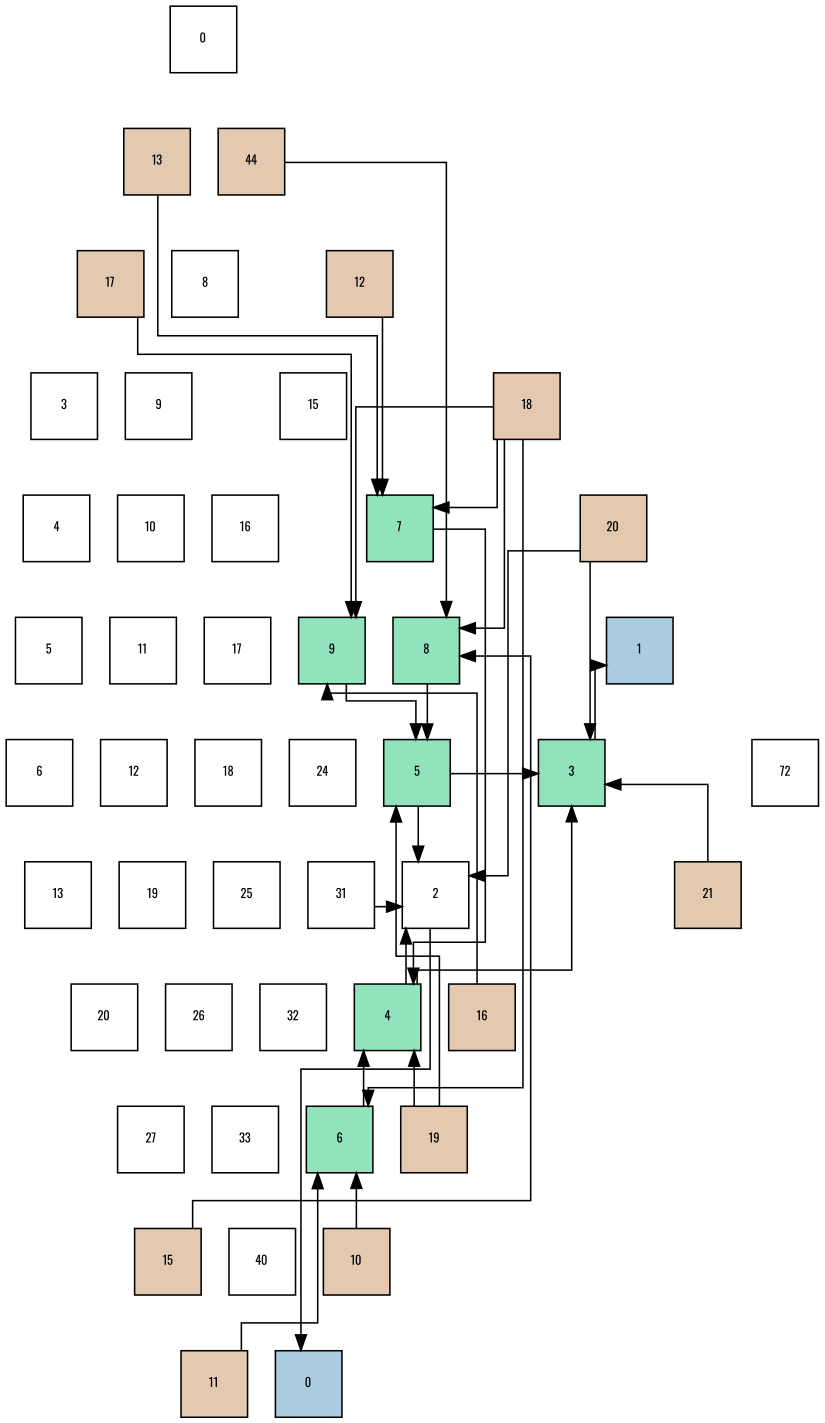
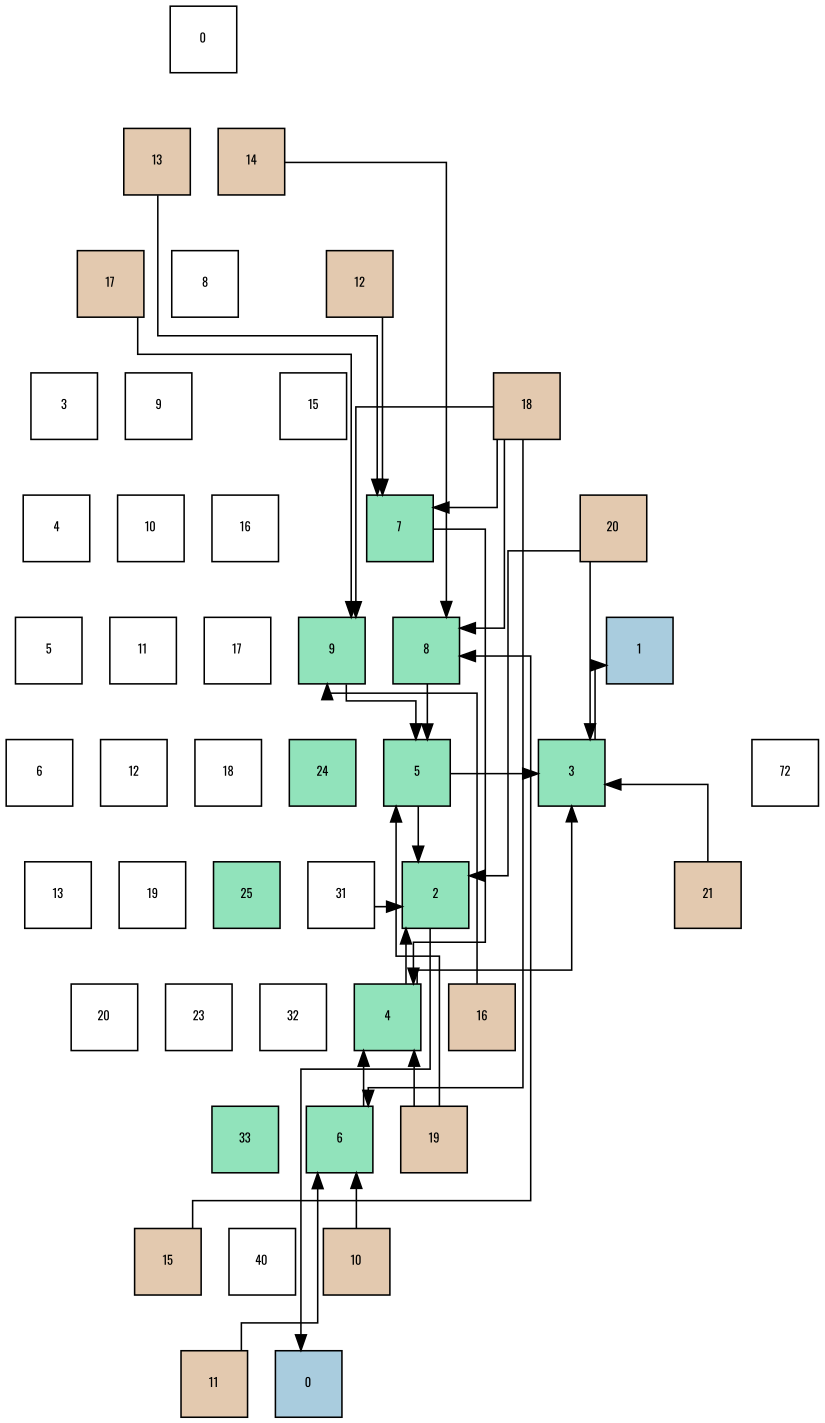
  digraph {
    fontname=Oswald
    rank=same
    rankdir=TB
    splines=ortho
    node [fillcolor="#ffffff" fixedsize=true fontname=Oswald fontsize=8 shape=square style=filled]
    edge [constraint=true fontname=Oswald style=invis]
    n1 [label=0 width=0.6]
    n2 [fillcolor="#e3c9af" label=13 width=0.6]
-   n3 [fillcolor="#e3c9af" label=44 width=0.6]
+   n3 [fillcolor="#e3c9af" label=14 width=0.6]
    n4 [fillcolor="#e3c9af" label=17 width=0.6]
    n5 [label=8 width=0.6]
    n6 [fillcolor="#91e3bb" label=7 width=0.6]
    n7 [fillcolor="#e3c9af" label=12 width=0.6]
    n8 [fillcolor="#91e3bb" label=8 width=0.6]
    n9 [label=3 width=0.6]
    n10 [label=9 width=0.6]
    n11 [fillcolor="#91e3bb" label=9 width=0.6]
    n12 [label=15 width=0.6]
    n13 [fillcolor="#91e3bb" label=4 width=0.6]
    n14 [label=4 width=0.6]
    n15 [label=10 width=0.6]
    n16 [label=16 width=0.6]
-   n17 [label=24 width=0.6]
+   n17 [fillcolor="#91e3bb" label=24 width=0.6]
    n18 [fillcolor="#91e3bb" label=5 width=0.6]
    n19 [label=5 width=0.6]
    n20 [label=11 width=0.6]
    n21 [label=17 width=0.6]
    n22 [label=6 width=0.6]
    n23 [label=12 width=0.6]
    n24 [label=18 width=0.6]
    n25 [label=13 width=0.6]
    n26 [label=19 width=0.6]
    n27 [label=20 width=0.6]
    n28 [fillcolor="#e3c9af" label=18 width=0.6]
    n29 [fillcolor="#91e3bb" label=3 width=0.6]
-   n30 [label=25 width=0.6]
-   n31 [label=26 width=0.6]
-   n32 [label=27 width=0.6]
+   n30 [fillcolor="#91e3bb" label=25 width=0.6]
+   n31 [label=23 width=0.6]
    n33 [fillcolor="#e3c9af" label=20 width=0.6]
    n34 [fillcolor="#91e3bb" label=6 width=0.6]
    n35 [label=31 width=0.6]
    n36 [label=32 width=0.6]
-   n37 [label=33 width=0.6]
+   n37 [fillcolor="#91e3bb" label=33 width=0.6]
    n38 [fillcolor="#e3c9af" label=15 width=0.6]
    n39 [fillcolor="#a9ccde" label=1 width=0.6]
-   n40 [label=2 width=0.6]
+   n40 [fillcolor="#91e3bb" label=2 width=0.6]
    n41 [label=40 width=0.6]
    n42 [fillcolor="#e3c9af" label=10 width=0.6]
    n43 [fillcolor="#e3c9af" label=19 width=0.6]
    n44 [fillcolor="#e3c9af" label=11 width=0.6]
    n45 [label=72 width=0.6]
    n46 [fillcolor="#e3c9af" label=21 width=0.6]
    n47 [fillcolor="#e3c9af" label=16 width=0.6]
    n48 [fillcolor="#a9ccde" label=0 width=0.6]
    n1 -> n2
    n1 -> n3
    n2 -> n4
    n2 -> n5
    n2 -> n6 [constraint=false style=vis]
    n3 -> n5
    n3 -> n7
    n3 -> n8 [constraint=false style=vis]
    n4 -> n9
    n4 -> n10
    n4 -> n11 [constraint=false style=vis]
    n5 -> n10
    n5 -> n12
    n6 -> n8
    n6 -> n11
    n6 -> n13 [constraint=false style=vis]
    n7 -> n6 [constraint=false style=vis]
    n7 -> n12
    n7 -> n28
    n8 -> n18 [constraint=false style=vis]
    n8 -> n18
    n8 -> n29
    n9 -> n14
    n9 -> n15
    n10 -> n15
    n10 -> n16
    n11 -> n17
    n11 -> n18 [constraint=false style=vis]
    n11 -> n18
    n12 -> n6
    n12 -> n16
    n13 -> n29 [constraint=false style=vis]
    n13 -> n34
    n13 -> n40 [constraint=false style=vis]
    n13 -> n43
    n14 -> n19
    n14 -> n20
    n15 -> n20
    n15 -> n21
    n16 -> n11
    n16 -> n21
    n17 -> n30
    n17 -> n35
    n18 -> n29 [constraint=false style=vis]
    n18 -> n35
    n18 -> n40 [constraint=false style=vis]
    n18 -> n40
    n19 -> n22
    n19 -> n23
    n20 -> n23
    n20 -> n24
    n21 -> n17
    n21 -> n24
    n22 -> n25
    n23 -> n25
    n23 -> n26
    n24 -> n26
    n24 -> n30
    n25 -> n27
    n26 -> n27
    n26 -> n31
-   n27 -> n32
    n28 -> n6 [constraint=false style=vis]
    n28 -> n6
    n28 -> n8 [constraint=false style=vis]
    n28 -> n11 [constraint=false style=vis]
    n28 -> n33
    n28 -> n34 [constraint=false style=vis]
    n29 -> n39 [constraint=false style=vis]
    n29 -> n40
    n29 -> n46
    n30 -> n31
    n30 -> n36
-   n31 -> n32
    n31 -> n37
-   n32 -> n38
    n33 -> n8
    n33 -> n29 [constraint=false style=vis]
    n33 -> n39
    n33 -> n40 [constraint=false style=vis]
    n34 -> n13 [constraint=false style=vis]
    n34 -> n41
    n34 -> n42
    n35 -> n13
    n35 -> n36
    n35 -> n40 [constraint=false style=vis]
    n36 -> n34
    n36 -> n37
    n37 -> n38
    n37 -> n41
    n38 -> n8 [constraint=false style=vis]
    n38 -> n44
    n39 -> n29
    n39 -> n45
    n40 -> n13
    n40 -> n47
    n40 -> n48 [constraint=false style=vis]
    n41 -> n44
    n41 -> n48
    n42 -> n34 [constraint=false style=vis]
    n42 -> n48
    n43 -> n13 [constraint=false style=vis]
    n43 -> n18 [constraint=false style=vis]
    n43 -> n42
    n44 -> n34 [constraint=false style=vis]
    n45 -> n46
    n46 -> n29 [constraint=false style=vis]
    n46 -> n47
    n47 -> n11 [constraint=false style=vis]
    n47 -> n43
  }
